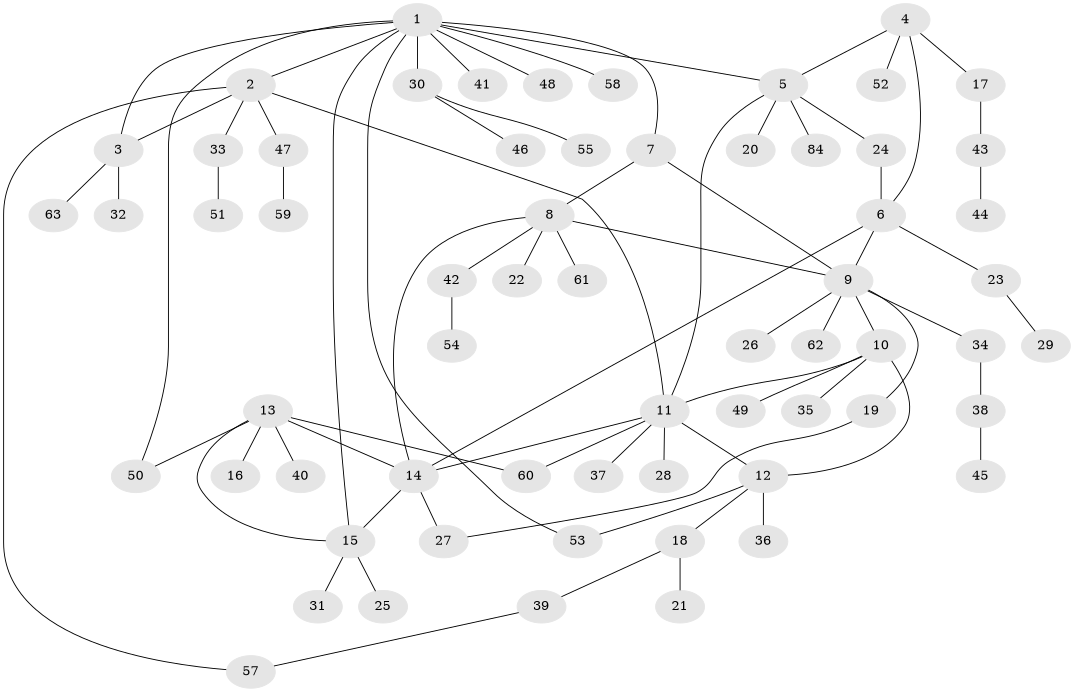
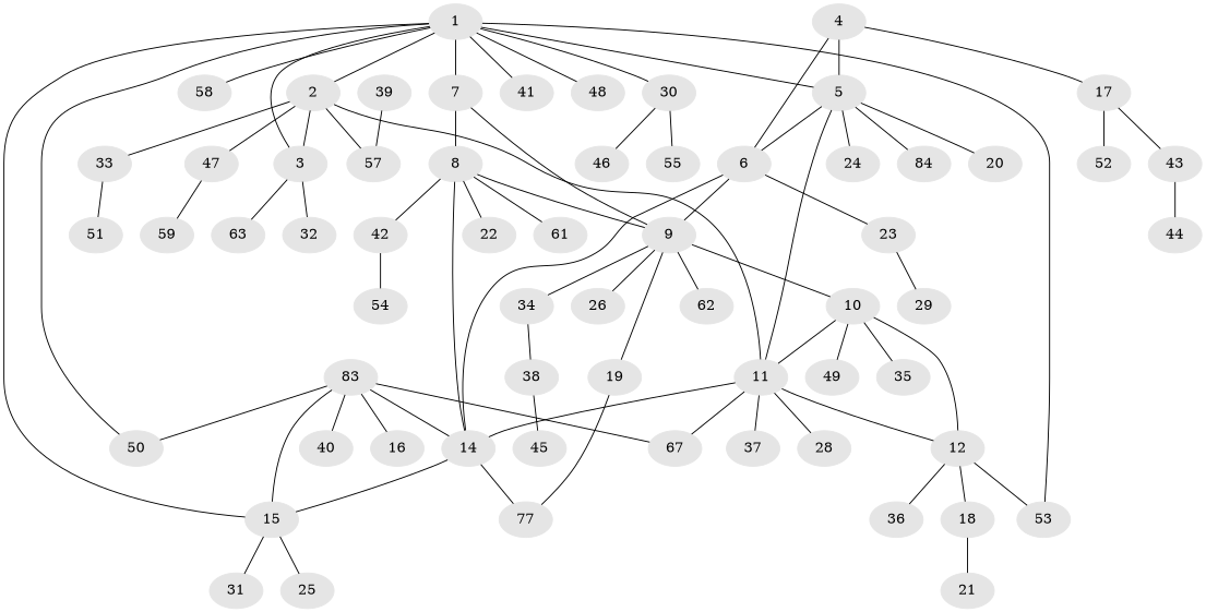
  graph {
    node [color=gray90 style=filled]
    1
    2
    3
    5
    7
    15
    30
    41
    48
    50
    53
    58
    11
    33
    47
    57
    32
    63
    6
    20
    24
    n22 [label=84]
    9
    8
    25
    31
    46
    55
    14
    12
    28
    37
-   60
+   60 [label=67]
    51
    59
    4
    17
    52
    23
    43
    10
    19
    26
    34
    62
-   27
+   27 [label=77]
    29
    22
    42
    61
    54
    35
    49
    38
    18
    36
    21
    39
-   13
+   13 [label=83]
    16
    40
    44
    45
    1 -- 2
    1 -- 3
    1 -- 5
    1 -- 7
    1 -- 15
    1 -- 30
    1 -- 41
    1 -- 48
    1 -- 50
    1 -- 53
    1 -- 58
    2 -- 3
    2 -- 11
    2 -- 33
    2 -- 47
    2 -- 57
    3 -- 32
    3 -- 63
    5 -- 11
-   24 -- 6
+   5 -- 6
    5 -- 20
    5 -- 24
    5 -- n22
    7 -- 9
    7 -- 8
    15 -- 25
    15 -- 31
    30 -- 46
    30 -- 55
    11 -- 14
    11 -- 12
    11 -- 28
    11 -- 37
    11 -- 60
    33 -- 51
    47 -- 59
    6 -- 9
    6 -- 14
    6 -- 23
    9 -- 10
    9 -- 19
    9 -- 26
    9 -- 34
    9 -- 62
    8 -- 9
    8 -- 14
    8 -- 22
    8 -- 42
    8 -- 61
    14 -- 15
    14 -- 27
    12 -- 53
    12 -- 18
    12 -- 36
    4 -- 5
    4 -- 6
    4 -- 17
-   4 -- 52
+   17 -- 52
    17 -- 43
    23 -- 29
    43 -- 44
    10 -- 11
    10 -- 12
    10 -- 35
    10 -- 49
    19 -- 27
    34 -- 38
    42 -- 54
    38 -- 45
    18 -- 21
-   18 -- 39
    39 -- 57
    13 -- 15
    13 -- 50
    13 -- 14
    13 -- 60
    13 -- 16
    13 -- 40
  }
